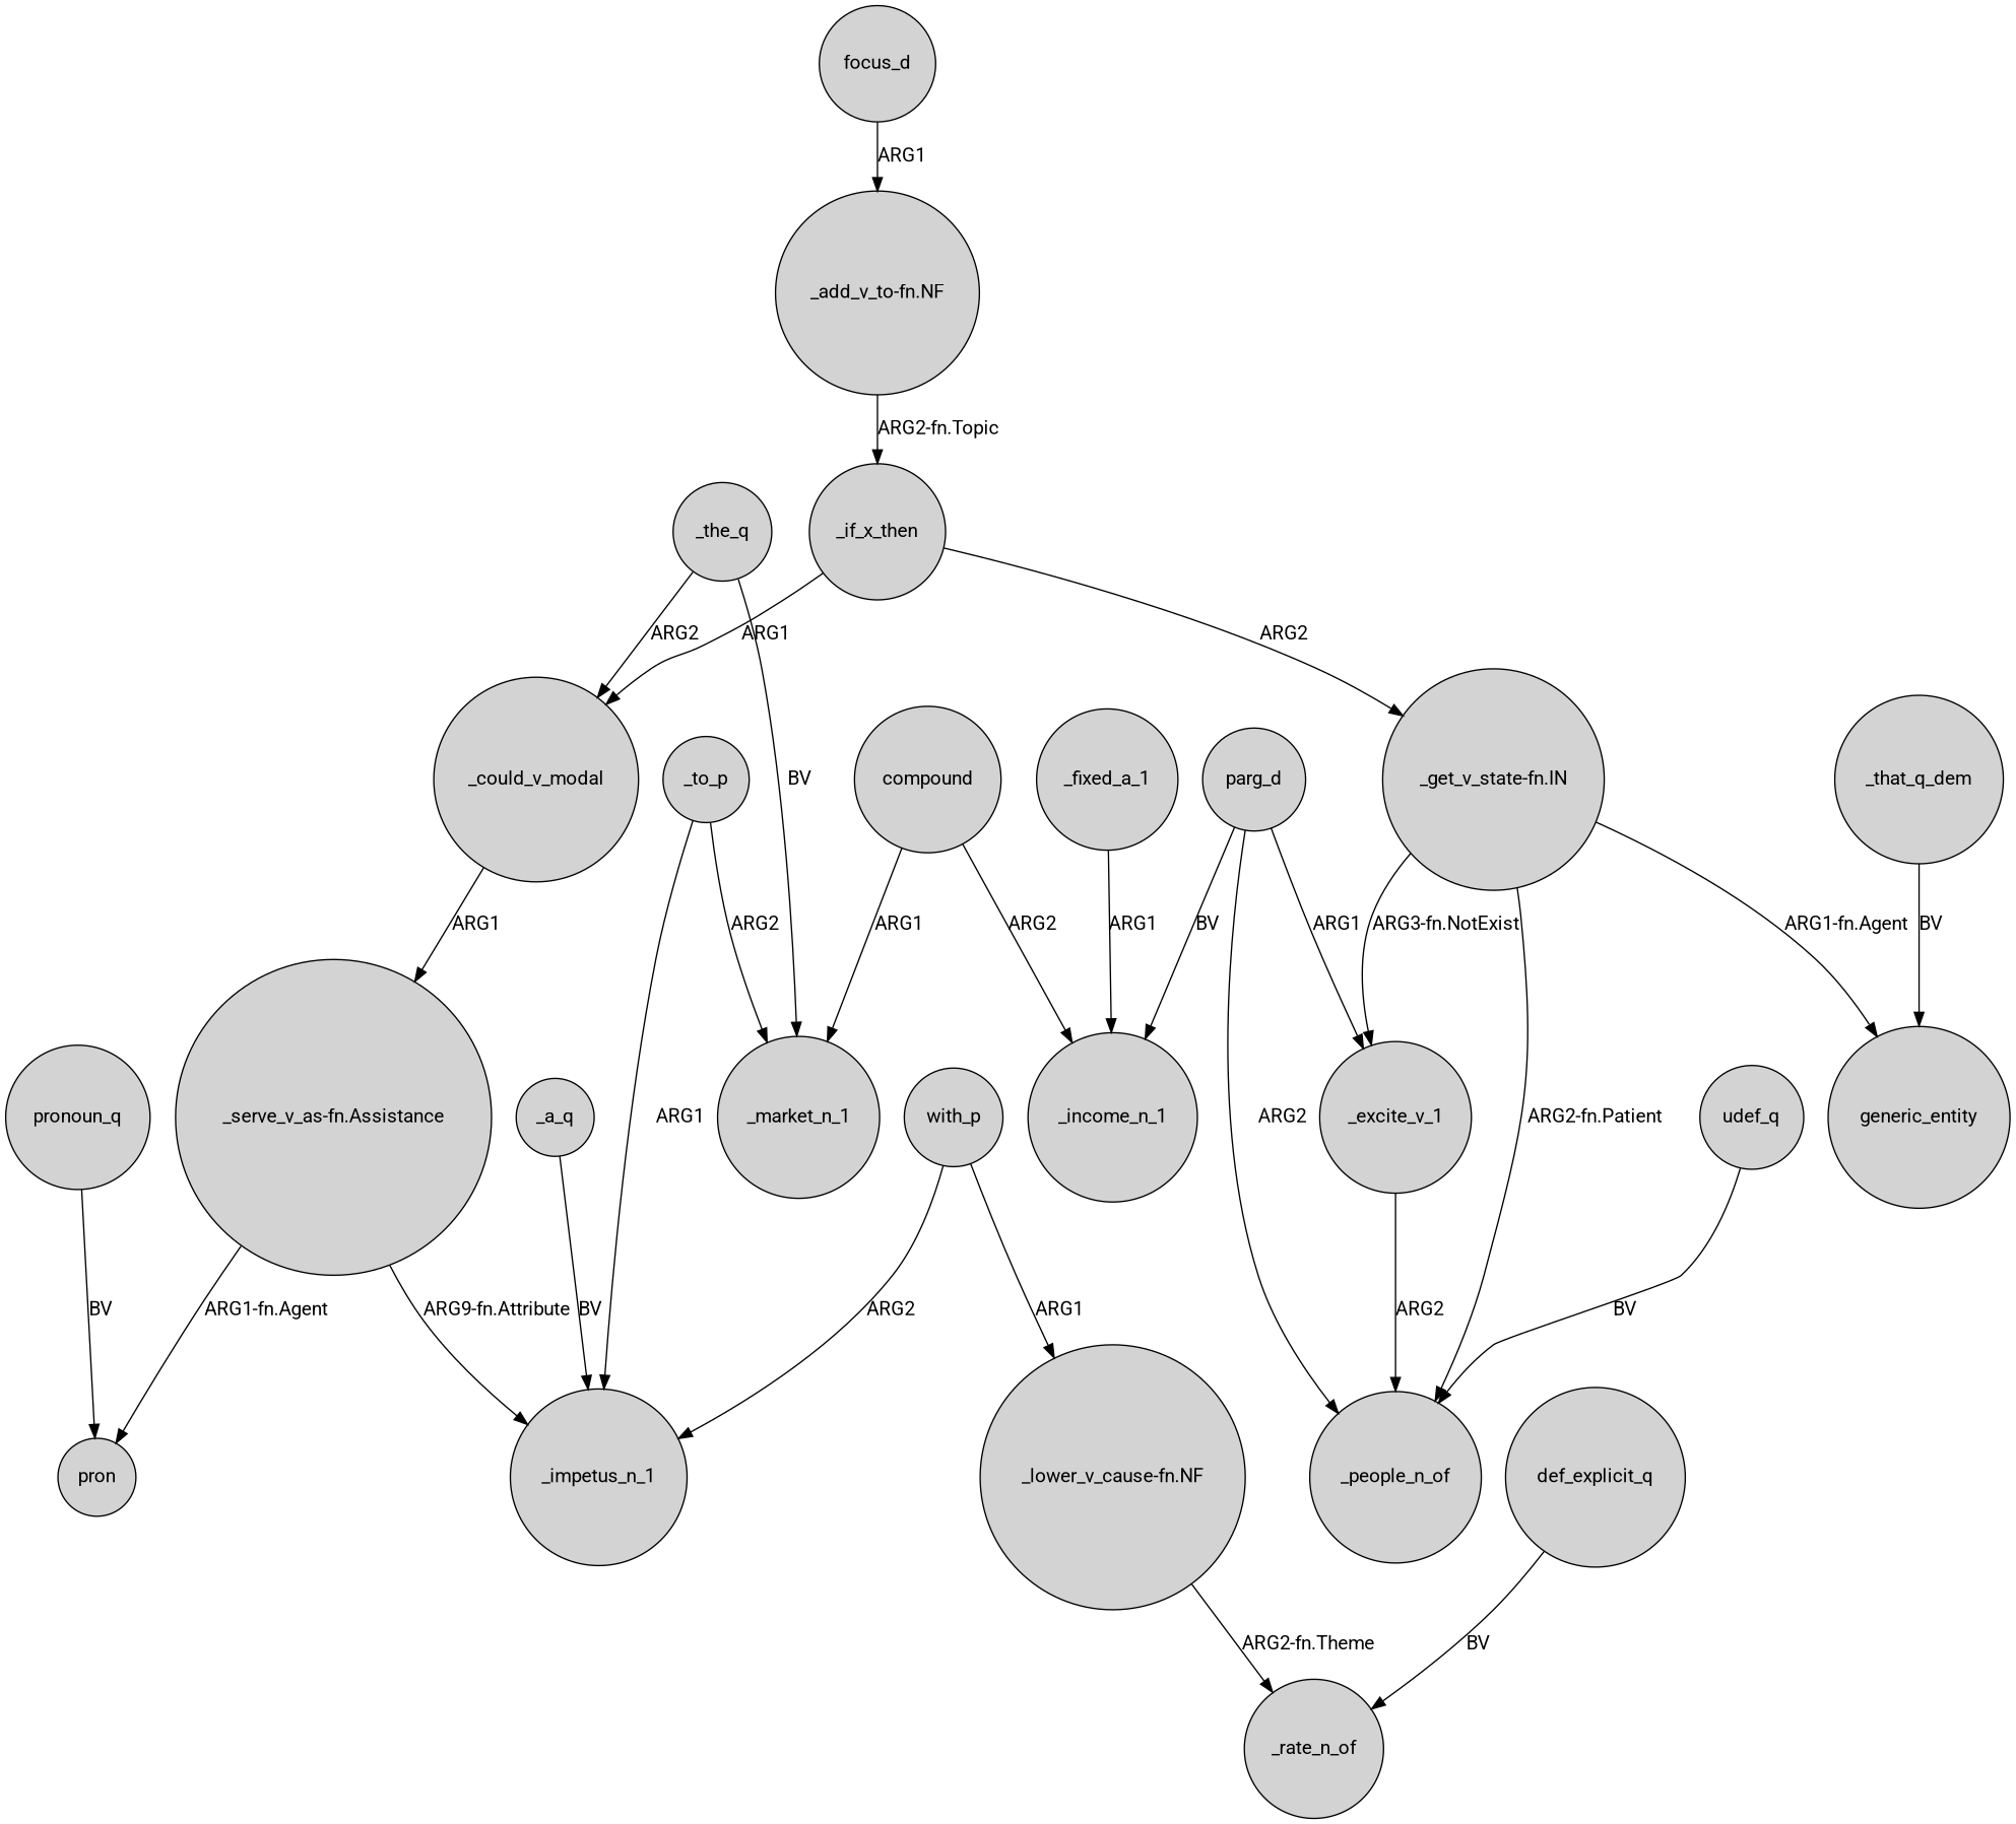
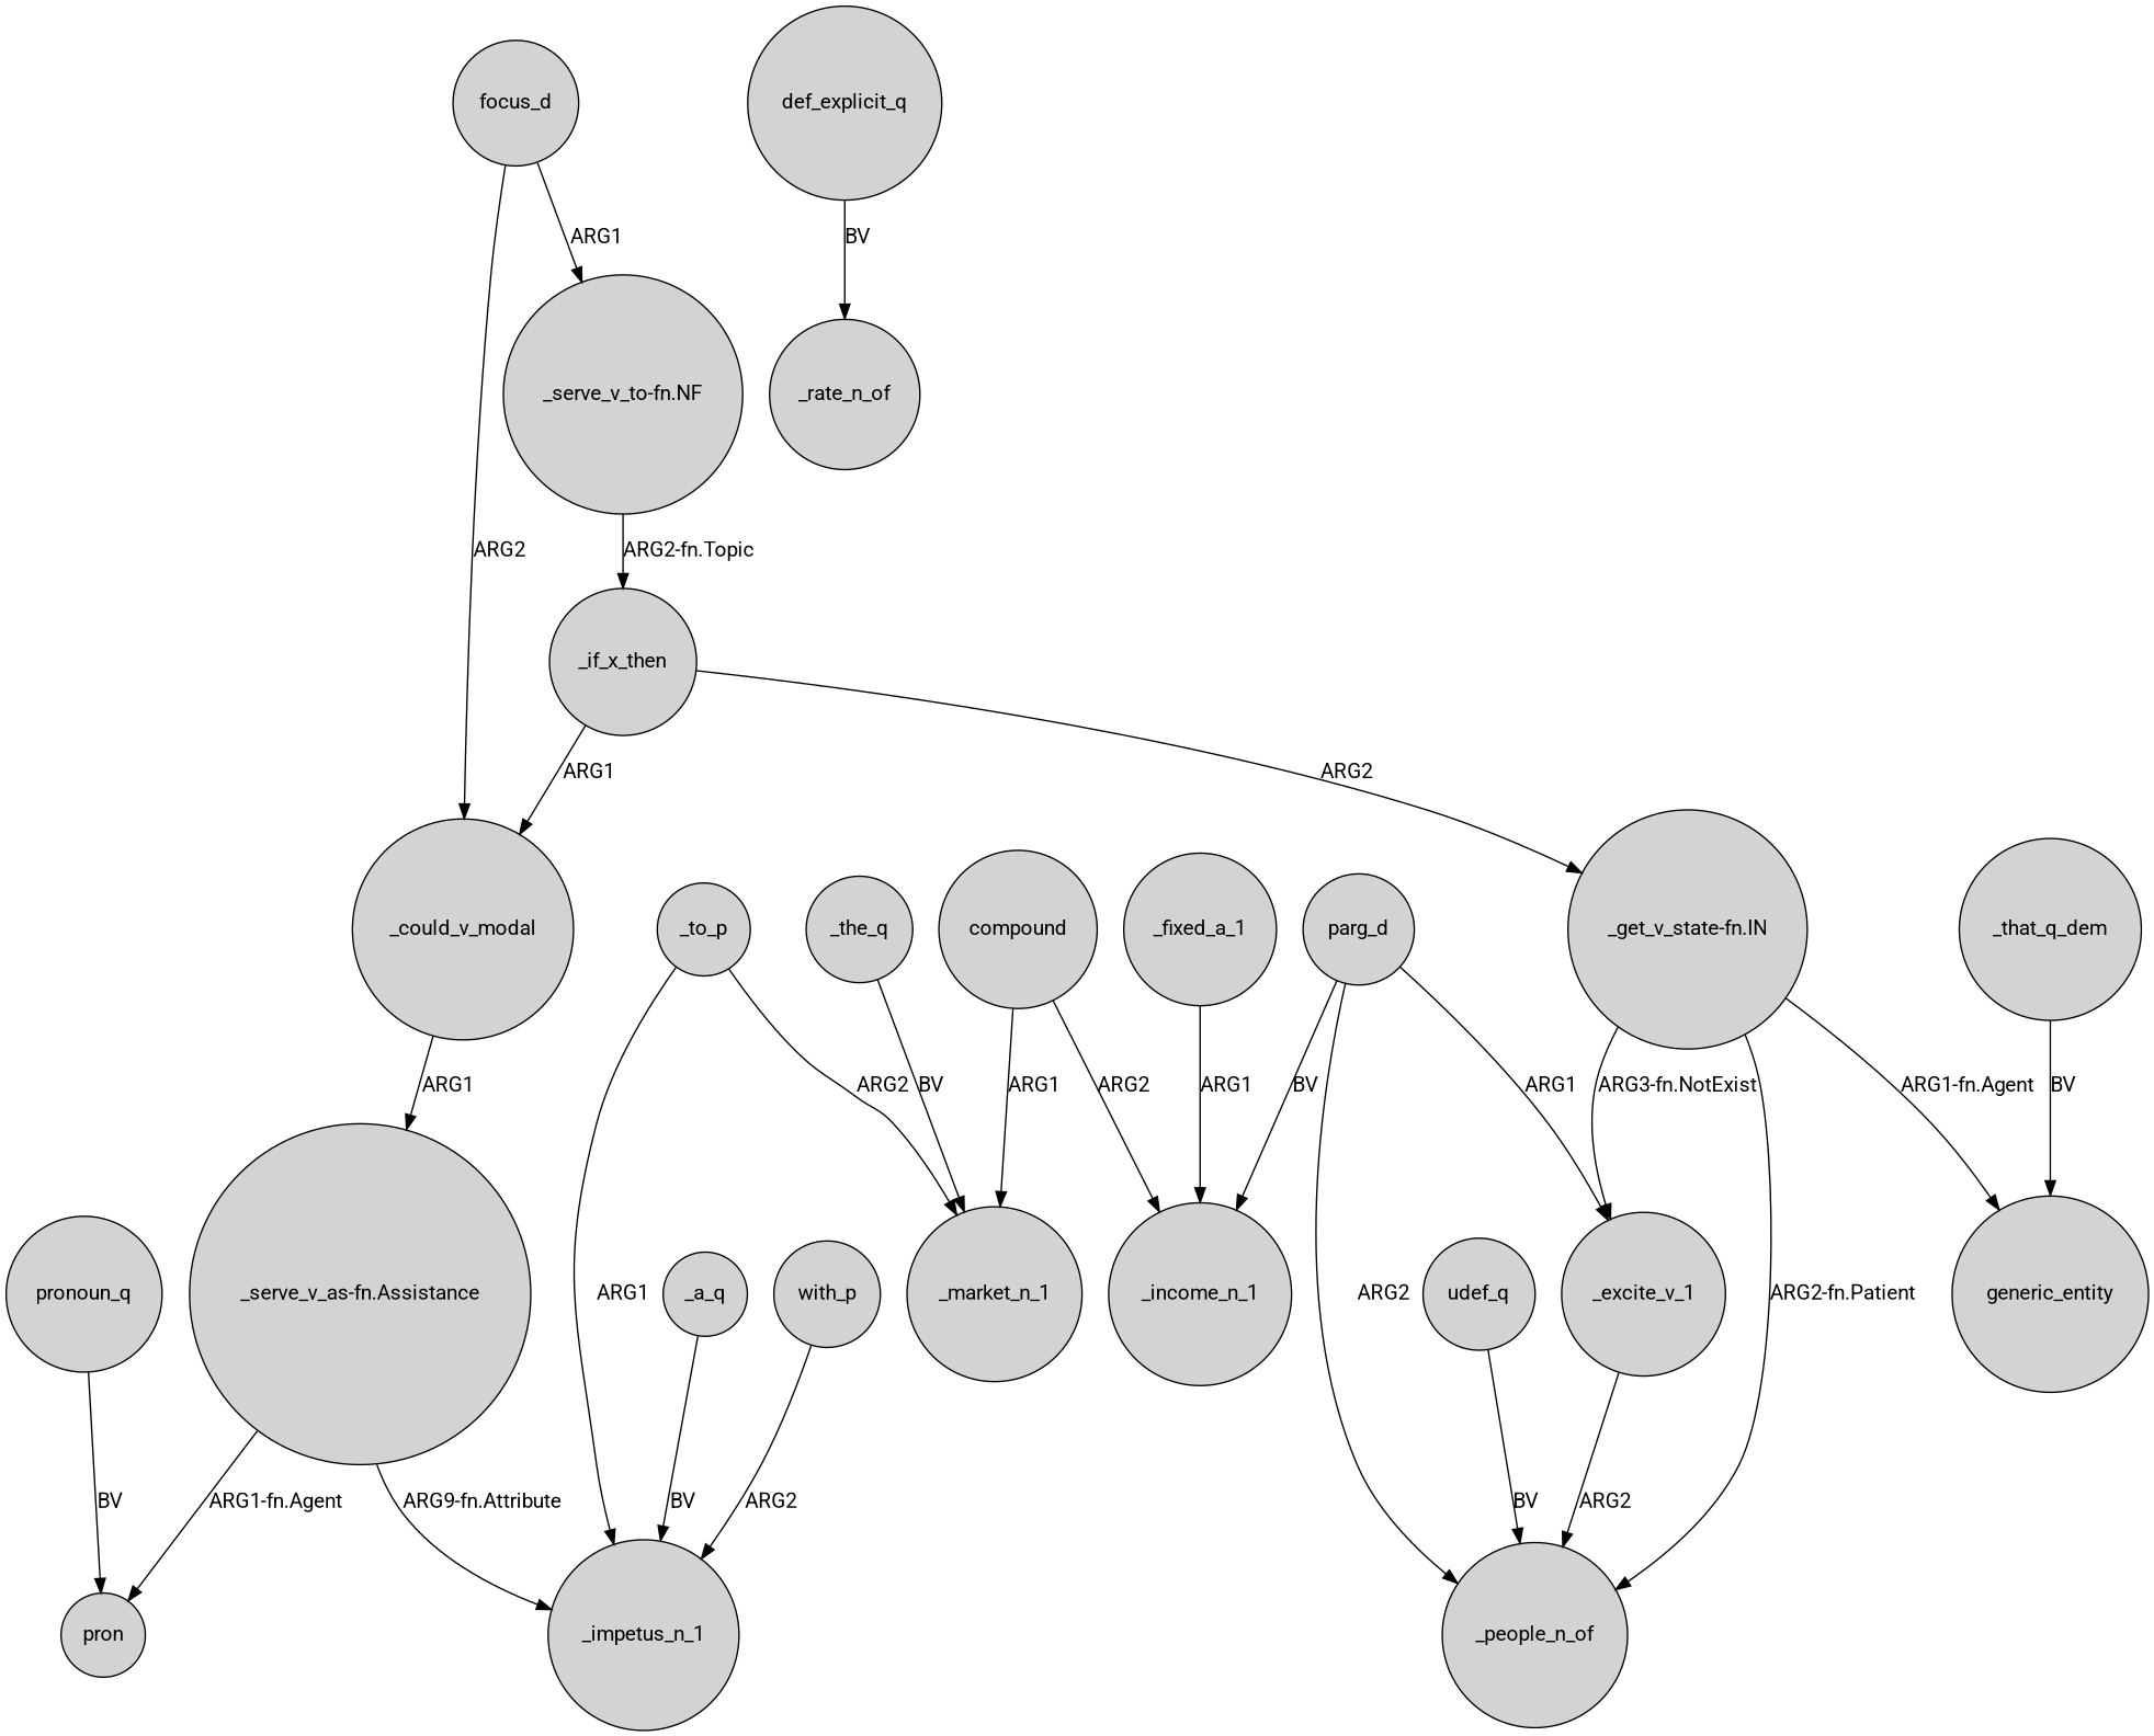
  digraph {
    fontname=Roboto
    node [fontname=Roboto shape=circle style=filled]
    edge [fontname=Roboto]
    focus_d
    _could_v_modal
-   "_add_v_to-fn.NF"
+   "_add_v_to-fn.NF" [label="_serve_v_to-fn.NF"]
    "_serve_v_as-fn.Assistance"
    _if_x_then
    pron
    _impetus_n_1
-   "_lower_v_cause-fn.NF"
    _rate_n_of
    _that_q_dem
    generic_entity
    with_p
    def_explicit_q
    "_get_v_state-fn.IN"
    _excite_v_1
    _people_n_of
    parg_d
    _income_n_1
    _to_p
    _market_n_1
    _a_q
    pronoun_q
    udef_q
    compound
    _fixed_a_1
    _the_q
-   _the_q -> _could_v_modal [label=ARG2]
+   focus_d -> _could_v_modal [label=ARG2]
    focus_d -> "_add_v_to-fn.NF" [label=ARG1]
    _could_v_modal -> "_serve_v_as-fn.Assistance" [label=ARG1]
    "_add_v_to-fn.NF" -> _if_x_then [label="ARG2-fn.Topic"]
    "_serve_v_as-fn.Assistance" -> pron [label="ARG1-fn.Agent"]
    "_serve_v_as-fn.Assistance" -> _impetus_n_1 [label="ARG9-fn.Attribute"]
    _if_x_then -> _could_v_modal [label=ARG1]
    _if_x_then -> "_get_v_state-fn.IN" [label=ARG2]
-   "_lower_v_cause-fn.NF" -> _rate_n_of [label="ARG2-fn.Theme"]
    _that_q_dem -> generic_entity [label=BV]
    with_p -> _impetus_n_1 [label=ARG2]
-   with_p -> "_lower_v_cause-fn.NF" [label=ARG1]
    def_explicit_q -> _rate_n_of [label=BV]
    "_get_v_state-fn.IN" -> generic_entity [label="ARG1-fn.Agent"]
    "_get_v_state-fn.IN" -> _excite_v_1 [label="ARG3-fn.NotExist"]
    "_get_v_state-fn.IN" -> _people_n_of [label="ARG2-fn.Patient"]
    _excite_v_1 -> _people_n_of [label=ARG2]
    parg_d -> _excite_v_1 [label=ARG1]
    parg_d -> _people_n_of [label=ARG2]
    parg_d -> _income_n_1 [label=BV]
    _to_p -> _impetus_n_1 [label=ARG1]
    _to_p -> _market_n_1 [label=ARG2]
    _a_q -> _impetus_n_1 [label=BV]
    pronoun_q -> pron [label=BV]
    udef_q -> _people_n_of [label=BV]
    compound -> _income_n_1 [label=ARG2]
    compound -> _market_n_1 [label=ARG1]
    _fixed_a_1 -> _income_n_1 [label=ARG1]
    _the_q -> _market_n_1 [label=BV]
  }
